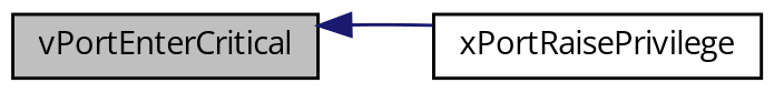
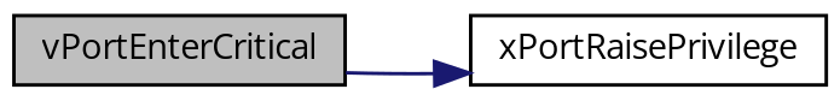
  digraph {
    rankdir=LR
    fontname="Open Sans"
    node [color=black fontname="Open Sans" fontsize=10 shape=record style=filled]
    n1 [fillcolor=grey75 fontcolor=black height=0.2 label=vPortEnterCritical width=0.4]
    n2 [fillcolor=white height=0.2 label=xPortRaisePrivilege width=0.4]
-   n2 -> n1 [color=midnightblue fontname="Open Sans" fontsize=10 labelfontname=Helvetica labelfontsize=10 style=solid]
+   n1 -> n2 [color=midnightblue fontname="Open Sans" fontsize=10 labelfontname=Helvetica labelfontsize=10 style=solid]
  }
